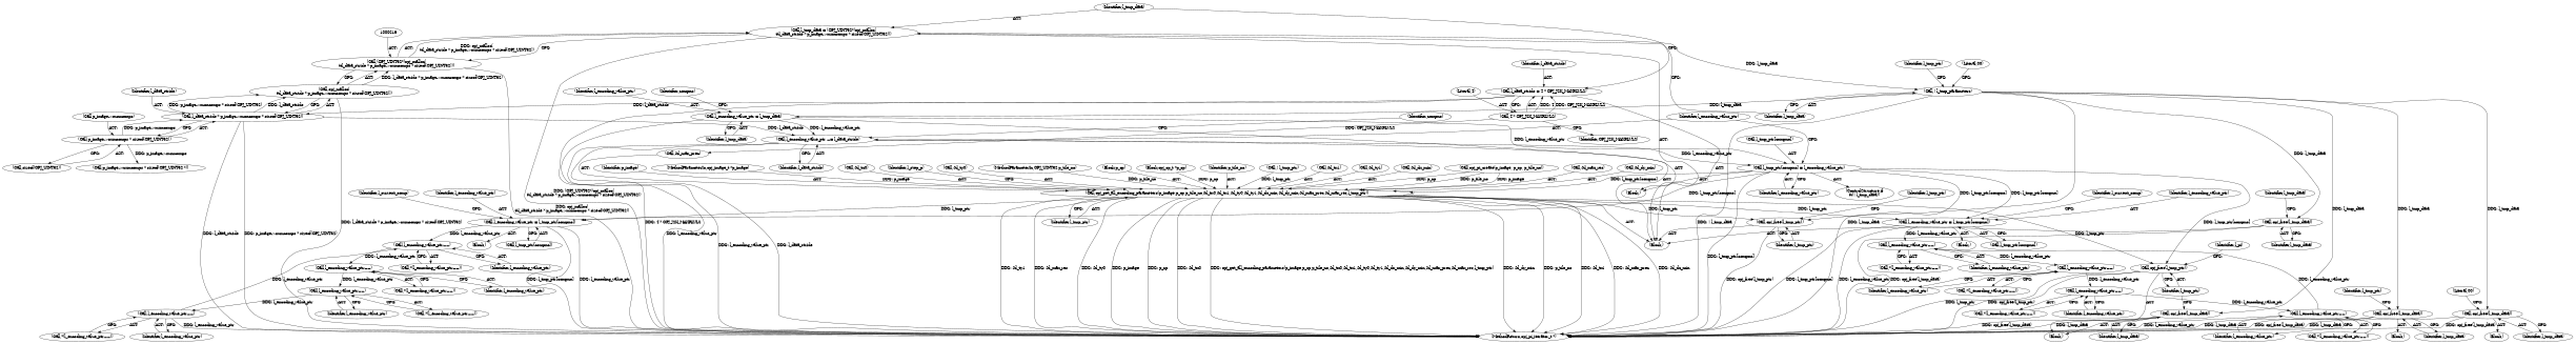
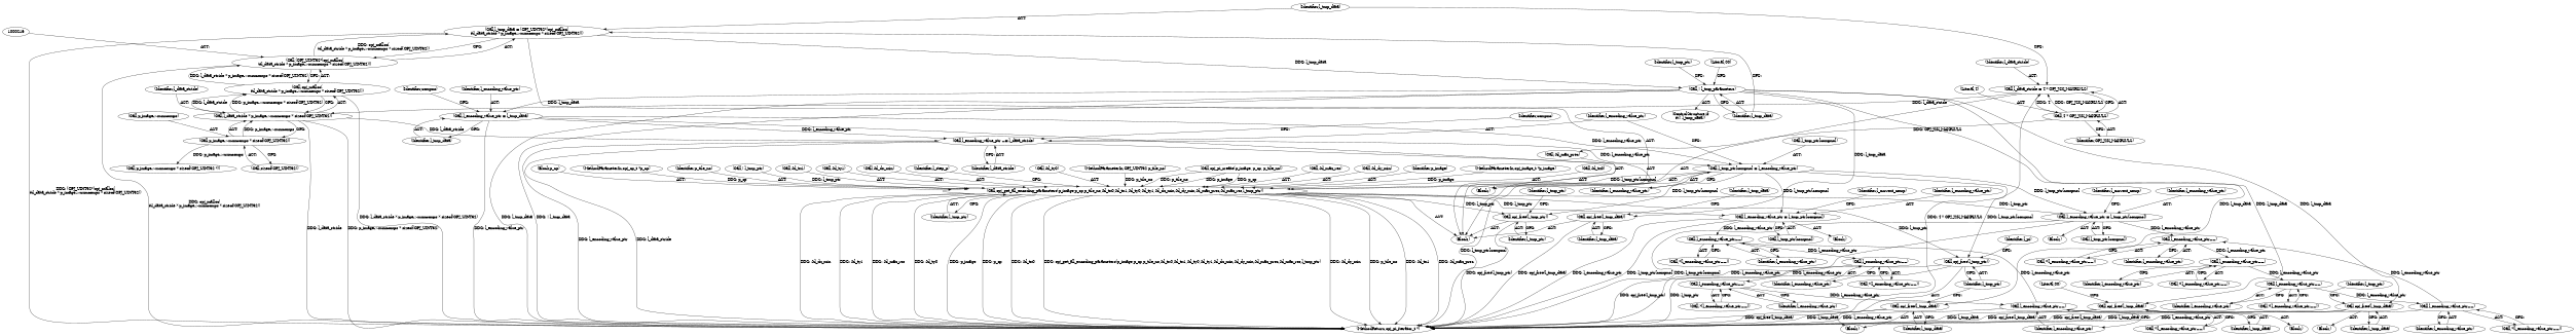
  digraph {
    n1 [label="(Call,l_tmp_data = (OPJ_UINT32*)opj_malloc(\n\t\tl_data_stride * p_image->numcomps * sizeof(OPJ_UINT32)))"]
    n2 [label="(Call,(OPJ_UINT32*)opj_malloc(\n\t\tl_data_stride * p_image->numcomps * sizeof(OPJ_UINT32)))"]
    n3 [label="(Call,! l_tmp_parameters)"]
    n4 [label="(MethodReturn,opj_pi_iterator_t *)"]
    n5 [label="(Block,)"]
    n6 [label="(Call,opj_malloc(\n\t\tl_data_stride * p_image->numcomps * sizeof(OPJ_UINT32)))"]
    n7 [label="(Call,opj_free(l_tmp_data))"]
    n8 [label="(Call,opj_free(l_tmp_data))"]
    n9 [label="(Call,l_encoding_value_ptr = l_tmp_data)"]
    n10 [label="(Call,opj_free(l_tmp_data))"]
    n11 [label="(Call,opj_free(l_tmp_data))"]
    n12 [label="(Identifier,l_tmp_data)"]
    n13 [label="(ControlStructure,if\n\t\t(! l_tmp_data))"]
    n14 [label="(Call,l_data_stride * p_image->numcomps * sizeof(OPJ_UINT32))"]
    n15 [label="(Call,p_image->numcomps * sizeof(OPJ_UINT32))"]
    n16 [label="(Call,l_encoding_value_ptr += l_data_stride)"]
    n17 [label="(Call,p_image->numcomps * sizeof(OPJ_UINT32 *))"]
    n18 [label="(Call,sizeof(OPJ_UINT32))"]
    n19 [label="(Call,l_tmp_ptr[compno] = l_encoding_value_ptr)"]
    n20 [label="(Block,)"]
    n21 [label="(Identifier,l_data_stride)"]
    n22 [label="(Call,l_data_stride = 4 * OPJ_J2K_MAXRLVLS)"]
    n23 [label="(Call,4 * OPJ_J2K_MAXRLVLS)"]
    n24 [label="(Identifier,OPJ_J2K_MAXRLVLS)"]
    n25 [label="(Call,&l_max_prec)"]
    n26 [label="(Block,)"]
    n27 [label="(Identifier,l_tmp_data)"]
    n28 [label="(Block,)"]
    n29 [label="(Identifier,l_tmp_data)"]
    n30 [label="(Identifier,l_tmp_data)"]
    n31 [label="(Block,)"]
    n32 [label="(Identifier,l_tmp_data)"]
    n33 [label="(Identifier,l_tmp_data)"]
    n34 [label="(Call,opj_get_all_encoding_parameters(p_image,p_cp,p_tile_no,&l_tx0,&l_tx1,&l_ty0,&l_ty1,&l_dx_min,&l_dy_min,&l_max_prec,&l_max_res,l_tmp_ptr))"]
    n35 [label="(Call,opj_free(l_tmp_ptr))"]
    n36 [label="(Call,l_encoding_value_ptr = l_tmp_ptr[compno])"]
    n37 [label="(Call,l_encoding_value_ptr = l_tmp_ptr[compno])"]
    n38 [label="(Call,opj_free(l_tmp_ptr))"]
    n39 [label="(Identifier,l_encoding_value_ptr)"]
    n40 [label="(Identifier,l_tmp_ptr)"]
    n41 [label="(Identifier,l_tmp_ptr)"]
    n42 [label="(Call,l_encoding_value_ptr++)"]
    n43 [label="(Block,)"]
    n44 [label="(Call,l_tmp_ptr[compno])"]
    n45 [label="(Call,l_encoding_value_ptr++)"]
    n46 [label="(Call,l_tmp_ptr[compno])"]
    n47 [label="(Block,)"]
    n48 [label="(Identifier,l_tmp_ptr)"]
    n49 [label="(Call,l_encoding_value_ptr++)"]
    n50 [label="(Call,*(l_encoding_value_ptr++))"]
    n51 [label="(Identifier,l_encoding_value_ptr)"]
    n52 [label="(Call,l_encoding_value_ptr++)"]
    n53 [label="(Identifier,l_encoding_value_ptr)"]
    n54 [label="(Call,*(l_encoding_value_ptr++))"]
    n55 [label="(Call,l_encoding_value_ptr++)"]
    n56 [label="(Identifier,l_encoding_value_ptr)"]
    n57 [label="(Call,*(l_encoding_value_ptr++))"]
    n58 [label="(Identifier,l_encoding_value_ptr)"]
    n59 [label="(Call,*(l_encoding_value_ptr++))"]
    n60 [label="(Call,l_encoding_value_ptr++)"]
    n61 [label="(Identifier,l_encoding_value_ptr)"]
    n62 [label="(Call,*(l_encoding_value_ptr++))"]
    n63 [label="(Call,l_encoding_value_ptr++)"]
    n64 [label="(Call,*(l_encoding_value_ptr++))"]
    n65 [label="(Identifier,l_encoding_value_ptr)"]
    n66 [label="(Call,l_encoding_value_ptr++)"]
    n67 [label="(Call,*(l_encoding_value_ptr++))"]
    n68 [label="(Identifier,l_encoding_value_ptr)"]
    n69 [label="(Identifier,l_encoding_value_ptr)"]
    n70 [label="(Call,*(l_encoding_value_ptr++))"]
    n71 [label="(Call,! l_tmp_ptr)"]
    n72 [label="(Call,&l_tx1)"]
    n73 [label="(Identifier,compno)"]
    n74 [label="(Call,&l_ty1)"]
    n75 [label="(Identifier,compno)"]
    n76 [label="(Identifier,l_current_comp)"]
    n77 [label="(Call,&l_dx_min)"]
    n78 [label="(Identifier,l_step_p)"]
    n79 [label="(Identifier,l_tmp_ptr)"]
    n80 [label="(Identifier,l_data_stride)"]
    n81 [label="(Identifier,l_data_stride)"]
    n82 [label="(Call,&l_ty0)"]
    n83 [label="(MethodParameterIn,OPJ_UINT32 p_tile_no)"]
    n84 [label="(Identifier,l_current_comp)"]
    n85 [label="(Identifier,l_tmp_data)"]
    n86 [label="(Literal,00)"]
    n87 [label="(Identifier,l_tmp_ptr)"]
    n88 [label="(Call,l_tmp_ptr[compno])"]
    n89 [label="(Identifier,l_encoding_value_ptr)"]
    n90 [label="(Identifier,l_encoding_value_ptr)"]
    n91 [label="(Call,opj_pi_create(p_image, p_cp, p_tile_no))"]
    n92 [label="(Call,&l_max_res)"]
    n93 [label="(Literal,4)"]
    n94 [label="(Call,&l_dy_min)"]
    n95 [label="(Literal,00)"]
    n96 [label="(Identifier,p_image)"]
    n97 [label="(MethodParameterIn,opj_image_t *p_image)"]
    n98 [label="(Identifier,l_encoding_value_ptr)"]
    n99 [label="(Call,&l_tx0)"]
    n100 [label="(Call,p_image->numcomps)"]
    n101 [label="(Identifier,l_tmp_data)"]
    n102 [label="(Block,p_cp)"]
-   n103 [label="(Block,opj_cp_t *p_cp)"]
+   n103 [label="(MethodParameterIn,opj_cp_t *p_cp)"]
    n104 [label="(Identifier,l_encoding_value_ptr)"]
    n105 [label="(Identifier,l_tmp_ptr)"]
    n106 [label="(Identifier,l_pi)"]
    n107 [label="(Identifier,p_tile_no)"]
    1000216
    n1 -> n2 [label="CFG: "]
    n1 -> n3 [label="DDG: l_tmp_data"]
    n1 -> n4 [label="DDG: (OPJ_UINT32*)opj_malloc(\n\t\tl_data_stride * p_image->numcomps * sizeof(OPJ_UINT32))"]
    n1 -> n5 [label="AST: "]
    n2 -> n1 [label="AST: "]
    n2 -> n1 [label="DDG: opj_malloc(\n\t\tl_data_stride * p_image->numcomps * sizeof(OPJ_UINT32))"]
    n2 -> n4 [label="DDG: opj_malloc(\n\t\tl_data_stride * p_image->numcomps * sizeof(OPJ_UINT32))"]
    n2 -> n6 [label="CFG: "]
    n3 -> n4 [label="DDG: ! l_tmp_data"]
    n3 -> n4 [label="DDG: l_tmp_data"]
    n3 -> n7 [label="DDG: l_tmp_data"]
    n3 -> n8 [label="DDG: l_tmp_data"]
    n3 -> n9 [label="DDG: l_tmp_data"]
    n3 -> n10 [label="DDG: l_tmp_data"]
    n3 -> n11 [label="DDG: l_tmp_data"]
    n3 -> n12 [label="CFG: "]
-   n19 -> n13 [label="AST: "]
+   n3 -> n13 [label="AST: "]
    n6 -> n2 [label="AST: "]
    n6 -> n2 [label="DDG: l_data_stride * p_image->numcomps * sizeof(OPJ_UINT32)"]
    n6 -> n4 [label="DDG: l_data_stride * p_image->numcomps * sizeof(OPJ_UINT32)"]
    n6 -> n14 [label="CFG: "]
    n7 -> n4 [label="DDG: l_tmp_data"]
    n7 -> n4 [label="DDG: opj_free(l_tmp_data)"]
    n7 -> n26 [label="AST: "]
    n7 -> n27 [label="CFG: "]
    n8 -> n4 [label="DDG: l_tmp_data"]
    n8 -> n4 [label="DDG: opj_free(l_tmp_data)"]
    n8 -> n28 [label="AST: "]
    n8 -> n29 [label="CFG: "]
    n9 -> n4 [label="DDG: l_encoding_value_ptr"]
    n9 -> n5 [label="AST: "]
    n9 -> n16 [label="DDG: l_encoding_value_ptr"]
    n9 -> n19 [label="DDG: l_encoding_value_ptr"]
    n9 -> n30 [label="CFG: "]
    n10 -> n4 [label="DDG: l_tmp_data"]
    n10 -> n4 [label="DDG: opj_free(l_tmp_data)"]
    n10 -> n31 [label="AST: "]
    n10 -> n32 [label="CFG: "]
    n11 -> n4 [label="DDG: opj_free(l_tmp_data)"]
    n11 -> n5 [label="AST: "]
    n11 -> n33 [label="CFG: "]
    n12 -> n1 [label="CFG: "]
    n12 -> n3 [label="AST: "]
    n14 -> n4 [label="DDG: l_data_stride"]
    n14 -> n4 [label="DDG: p_image->numcomps * sizeof(OPJ_UINT32)"]
    n14 -> n6 [label="AST: "]
    n14 -> n6 [label="DDG: l_data_stride"]
    n14 -> n6 [label="DDG: p_image->numcomps * sizeof(OPJ_UINT32)"]
    n14 -> n15 [label="CFG: "]
    n14 -> n16 [label="DDG: l_data_stride"]
    n15 -> n14 [label="AST: "]
    n15 -> n14 [label="DDG: p_image->numcomps"]
    n15 -> n17 [label="DDG: p_image->numcomps"]
    n15 -> n18 [label="CFG: "]
    n16 -> n4 [label="DDG: l_data_stride"]
    n16 -> n4 [label="DDG: l_encoding_value_ptr"]
    n16 -> n19 [label="DDG: l_encoding_value_ptr"]
    n16 -> n20 [label="AST: "]
    n16 -> n21 [label="CFG: "]
    n18 -> n15 [label="AST: "]
    n19 -> n4 [label="DDG: l_tmp_ptr[compno]"]
    n19 -> n20 [label="AST: "]
    n19 -> n34 [label="DDG: l_tmp_ptr[compno]"]
    n19 -> n35 [label="DDG: l_tmp_ptr[compno]"]
    n19 -> n36 [label="DDG: l_tmp_ptr[compno]"]
    n19 -> n37 [label="DDG: l_tmp_ptr[compno]"]
    n19 -> n38 [label="DDG: l_tmp_ptr[compno]"]
    n19 -> n39 [label="CFG: "]
    n21 -> n16 [label="AST: "]
    n22 -> n4 [label="DDG: 4 * OPJ_J2K_MAXRLVLS"]
    n22 -> n5 [label="AST: "]
    n22 -> n14 [label="DDG: l_data_stride"]
    n22 -> n23 [label="CFG: "]
    n23 -> n22 [label="AST: "]
    n23 -> n22 [label="DDG: 4"]
    n23 -> n22 [label="DDG: OPJ_J2K_MAXRLVLS"]
    n23 -> n24 [label="CFG: "]
    n23 -> n25 [label="DDG: OPJ_J2K_MAXRLVLS"]
+   n24 -> n23 [label="AST: "]
    n25 -> n34 [label="AST: "]
    n27 -> n7 [label="AST: "]
    n29 -> n8 [label="AST: "]
    n30 -> n9 [label="AST: "]
    n32 -> n10 [label="AST: "]
    n33 -> n11 [label="AST: "]
    n34 -> n4 [label="DDG: &l_ty0"]
    n34 -> n4 [label="DDG: p_image"]
    n34 -> n4 [label="DDG: p_cp"]
    n34 -> n4 [label="DDG: &l_tx0"]
    n34 -> n4 [label="DDG: opj_get_all_encoding_parameters(p_image,p_cp,p_tile_no,&l_tx0,&l_tx1,&l_ty0,&l_ty1,&l_dx_min,&l_dy_min,&l_max_prec,&l_max_res,l_tmp_ptr)"]
    n34 -> n4 [label="DDG: &l_dy_min"]
    n34 -> n4 [label="DDG: p_tile_no"]
    n34 -> n4 [label="DDG: &l_tx1"]
    n34 -> n4 [label="DDG: &l_max_prec"]
    n34 -> n4 [label="DDG: &l_dx_min"]
    n34 -> n4 [label="DDG: &l_ty1"]
    n34 -> n4 [label="DDG: &l_max_res"]
    n34 -> n5 [label="AST: "]
    n34 -> n35 [label="DDG: l_tmp_ptr"]
    n34 -> n36 [label="DDG: l_tmp_ptr"]
    n34 -> n37 [label="DDG: l_tmp_ptr"]
    n34 -> n38 [label="DDG: l_tmp_ptr"]
    n34 -> n40 [label="CFG: "]
    n35 -> n4 [label="DDG: opj_free(l_tmp_ptr)"]
    n35 -> n4 [label="DDG: l_tmp_ptr"]
    n35 -> n31 [label="AST: "]
    n35 -> n41 [label="CFG: "]
    n36 -> n4 [label="DDG: l_encoding_value_ptr"]
    n36 -> n4 [label="DDG: l_tmp_ptr[compno]"]
    n36 -> n42 [label="DDG: l_encoding_value_ptr"]
    n36 -> n43 [label="AST: "]
    n36 -> n44 [label="CFG: "]
    n37 -> n4 [label="DDG: l_tmp_ptr[compno]"]
    n37 -> n4 [label="DDG: l_encoding_value_ptr"]
    n37 -> n45 [label="DDG: l_encoding_value_ptr"]
    n37 -> n46 [label="CFG: "]
    n37 -> n47 [label="AST: "]
    n38 -> n4 [label="DDG: opj_free(l_tmp_ptr)"]
    n38 -> n5 [label="AST: "]
    n38 -> n48 [label="CFG: "]
    n39 -> n19 [label="AST: "]
    n40 -> n34 [label="AST: "]
    n41 -> n10 [label="CFG: "]
    n41 -> n35 [label="AST: "]
    n42 -> n49 [label="DDG: l_encoding_value_ptr"]
    n42 -> n50 [label="AST: "]
    n42 -> n51 [label="CFG: "]
    n44 -> n36 [label="AST: "]
    n45 -> n60 [label="DDG: l_encoding_value_ptr"]
    n45 -> n61 [label="CFG: "]
    n45 -> n62 [label="AST: "]
    n46 -> n37 [label="AST: "]
    n48 -> n38 [label="AST: "]
    n49 -> n52 [label="DDG: l_encoding_value_ptr"]
    n49 -> n53 [label="CFG: "]
    n49 -> n54 [label="AST: "]
    n50 -> n42 [label="CFG: "]
    n51 -> n42 [label="AST: "]
    n52 -> n55 [label="DDG: l_encoding_value_ptr"]
    n52 -> n56 [label="CFG: "]
    n52 -> n57 [label="AST: "]
    n53 -> n49 [label="AST: "]
    n54 -> n49 [label="CFG: "]
    n55 -> n4 [label="DDG: l_encoding_value_ptr"]
    n55 -> n42 [label="DDG: l_encoding_value_ptr"]
    n55 -> n58 [label="CFG: "]
    n55 -> n59 [label="AST: "]
    n56 -> n52 [label="AST: "]
    n57 -> n52 [label="CFG: "]
    n58 -> n55 [label="AST: "]
    n59 -> n55 [label="CFG: "]
    n60 -> n63 [label="DDG: l_encoding_value_ptr"]
    n60 -> n64 [label="AST: "]
    n60 -> n65 [label="CFG: "]
    n61 -> n45 [label="AST: "]
    n62 -> n45 [label="CFG: "]
    n63 -> n66 [label="DDG: l_encoding_value_ptr"]
    n63 -> n67 [label="AST: "]
    n63 -> n68 [label="CFG: "]
    n64 -> n60 [label="CFG: "]
    n65 -> n60 [label="AST: "]
    n66 -> n4 [label="DDG: l_encoding_value_ptr"]
    n66 -> n45 [label="DDG: l_encoding_value_ptr"]
    n66 -> n69 [label="CFG: "]
    n66 -> n70 [label="AST: "]
    n67 -> n63 [label="CFG: "]
    n68 -> n63 [label="AST: "]
    n69 -> n66 [label="AST: "]
    n70 -> n66 [label="CFG: "]
    n71 -> n34 [label="DDG: l_tmp_ptr"]
    n72 -> n34 [label="AST: "]
    n73 -> n9 [label="CFG: "]
    n74 -> n34 [label="AST: "]
    n75 -> n16 [label="CFG: "]
    n76 -> n37 [label="CFG: "]
    n77 -> n34 [label="AST: "]
    n78 -> n34 [label="CFG: "]
    n79 -> n3 [label="CFG: "]
    n80 -> n14 [label="AST: "]
    n81 -> n22 [label="AST: "]
    n82 -> n34 [label="AST: "]
    n83 -> n34 [label="DDG: p_tile_no"]
    n84 -> n36 [label="CFG: "]
    n85 -> n1 [label="AST: "]
    n85 -> n22 [label="CFG: "]
    n86 -> n7 [label="CFG: "]
    n87 -> n38 [label="CFG: "]
    n88 -> n19 [label="AST: "]
    n89 -> n9 [label="AST: "]
    n90 -> n36 [label="AST: "]
    n91 -> n34 [label="DDG: p_image"]
    n91 -> n34 [label="DDG: p_cp"]
    n91 -> n34 [label="DDG: p_tile_no"]
    n92 -> n34 [label="AST: "]
    n93 -> n23 [label="AST: "]
    n94 -> n34 [label="AST: "]
    n95 -> n3 [label="CFG: "]
    n96 -> n34 [label="AST: "]
    n97 -> n34 [label="DDG: p_image"]
    n98 -> n37 [label="AST: "]
    n99 -> n34 [label="AST: "]
    n100 -> n15 [label="AST: "]
    n101 -> n11 [label="CFG: "]
    n102 -> n34 [label="AST: "]
    n103 -> n34 [label="DDG: p_cp"]
    n104 -> n16 [label="AST: "]
    n104 -> n19 [label="CFG: "]
    n105 -> n8 [label="CFG: "]
    n106 -> n35 [label="CFG: "]
    n107 -> n34 [label="AST: "]
    1000216 -> n2 [label="AST: "]
  }
